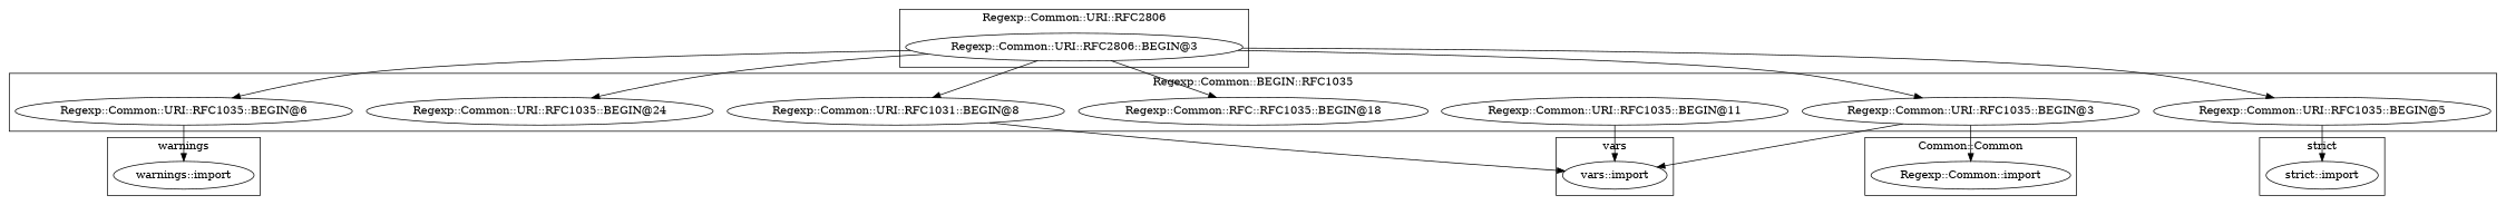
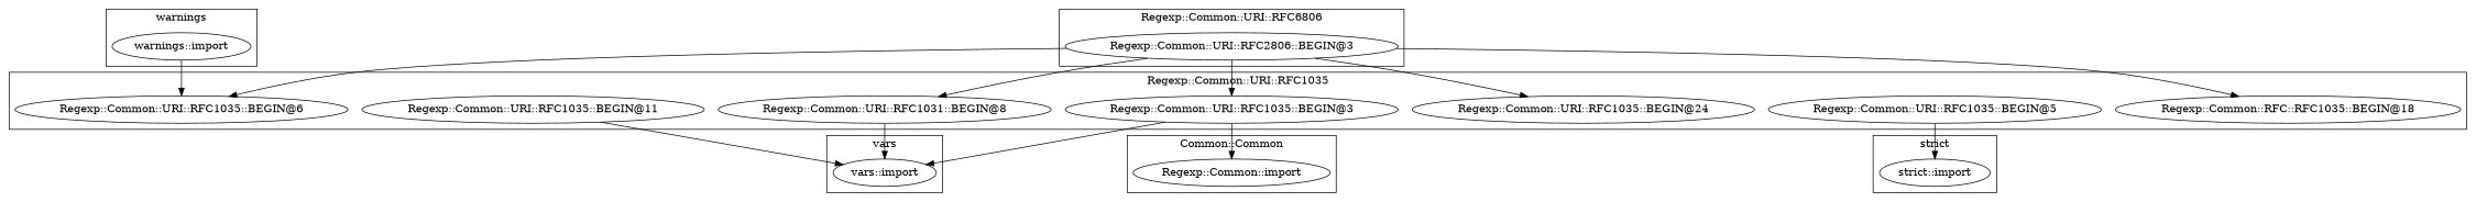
  digraph {
    "vars::import"
    "warnings::import"
    "strict::import"
    "Regexp::Common::URI::RFC1035::BEGIN@6"
    "Regexp::Common::URI::RFC1035::BEGIN@3"
    n6 [label="Regexp::Common::RFC::RFC1035::BEGIN@18"]
    n7 [label="Regexp::Common::URI::RFC1031::BEGIN@8"]
    "Regexp::Common::URI::RFC1035::BEGIN@24"
    "Regexp::Common::URI::RFC1035::BEGIN@5"
    "Regexp::Common::URI::RFC1035::BEGIN@11"
    "Regexp::Common::URI::RFC2806::BEGIN@3"
    "Regexp::Common::import"
    subgraph cluster_1 {
      label=vars
      "vars::import"
    }
    subgraph cluster_2 {
      label=warnings
      "warnings::import"
    }
    subgraph cluster_3 {
      label="strict"
      "strict::import"
    }
    subgraph cluster_4 {
-     label="Regexp::Common::BEGIN::RFC1035"
+     label="Regexp::Common::URI::RFC1035"
      "Regexp::Common::URI::RFC1035::BEGIN@6"
      "Regexp::Common::URI::RFC1035::BEGIN@3"
      n6
      n7
      "Regexp::Common::URI::RFC1035::BEGIN@24"
      "Regexp::Common::URI::RFC1035::BEGIN@5"
      "Regexp::Common::URI::RFC1035::BEGIN@11"
    }
    subgraph cluster_5 {
-     label="Regexp::Common::URI::RFC2806"
+     label="Regexp::Common::URI::RFC6806"
      "Regexp::Common::URI::RFC2806::BEGIN@3"
    }
    subgraph cluster_6 {
      label="Common::Common"
      "Regexp::Common::import"
    }
-   "Regexp::Common::URI::RFC1035::BEGIN@6" -> "warnings::import"
+   "warnings::import" -> "Regexp::Common::URI::RFC1035::BEGIN@6"
    "Regexp::Common::URI::RFC1035::BEGIN@3" -> "vars::import"
    "Regexp::Common::URI::RFC1035::BEGIN@3" -> "Regexp::Common::import"
    n7 -> "vars::import"
    "Regexp::Common::URI::RFC1035::BEGIN@5" -> "strict::import"
    "Regexp::Common::URI::RFC1035::BEGIN@11" -> "vars::import"
    "Regexp::Common::URI::RFC2806::BEGIN@3" -> "Regexp::Common::URI::RFC1035::BEGIN@6"
    "Regexp::Common::URI::RFC2806::BEGIN@3" -> "Regexp::Common::URI::RFC1035::BEGIN@3"
    "Regexp::Common::URI::RFC2806::BEGIN@3" -> n6
    "Regexp::Common::URI::RFC2806::BEGIN@3" -> n7
    "Regexp::Common::URI::RFC2806::BEGIN@3" -> "Regexp::Common::URI::RFC1035::BEGIN@24"
-   "Regexp::Common::URI::RFC2806::BEGIN@3" -> "Regexp::Common::URI::RFC1035::BEGIN@5"
  }
